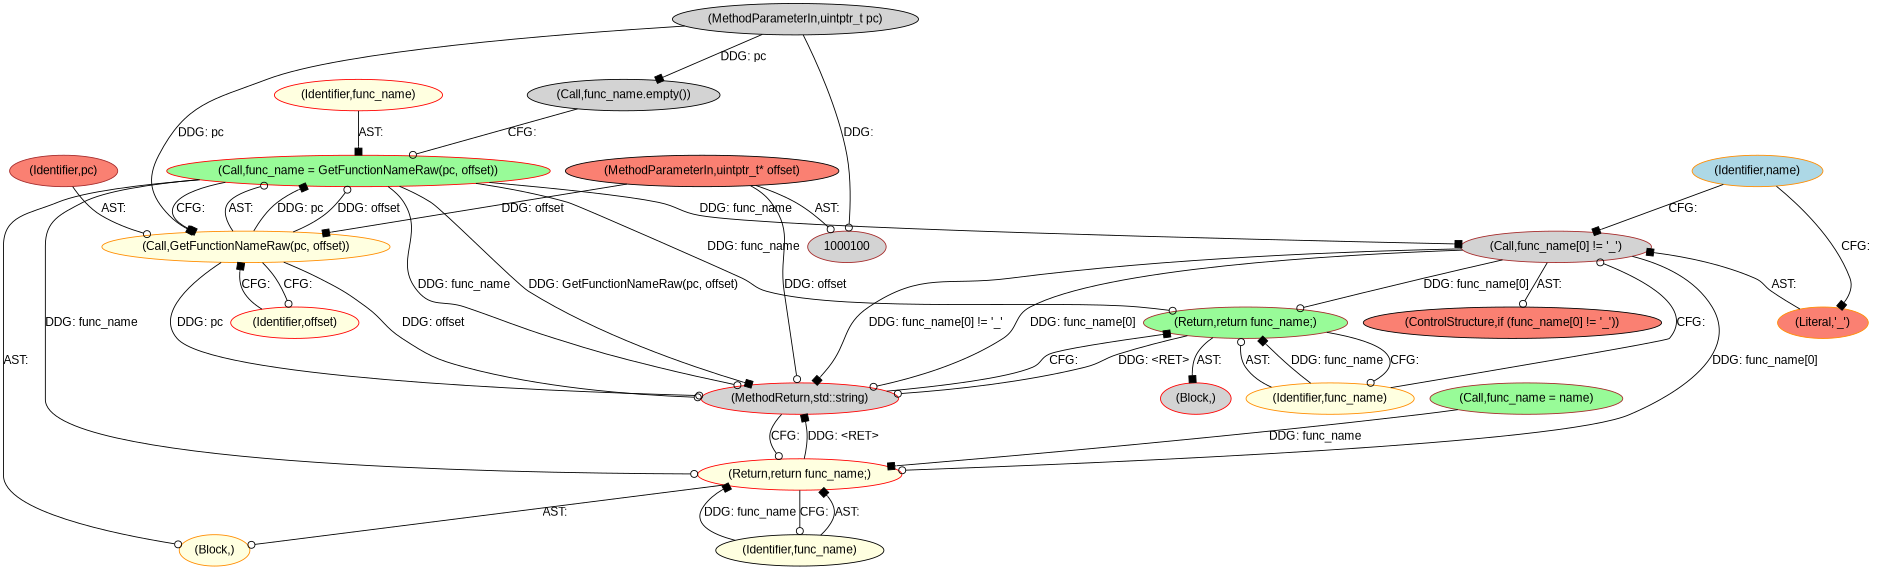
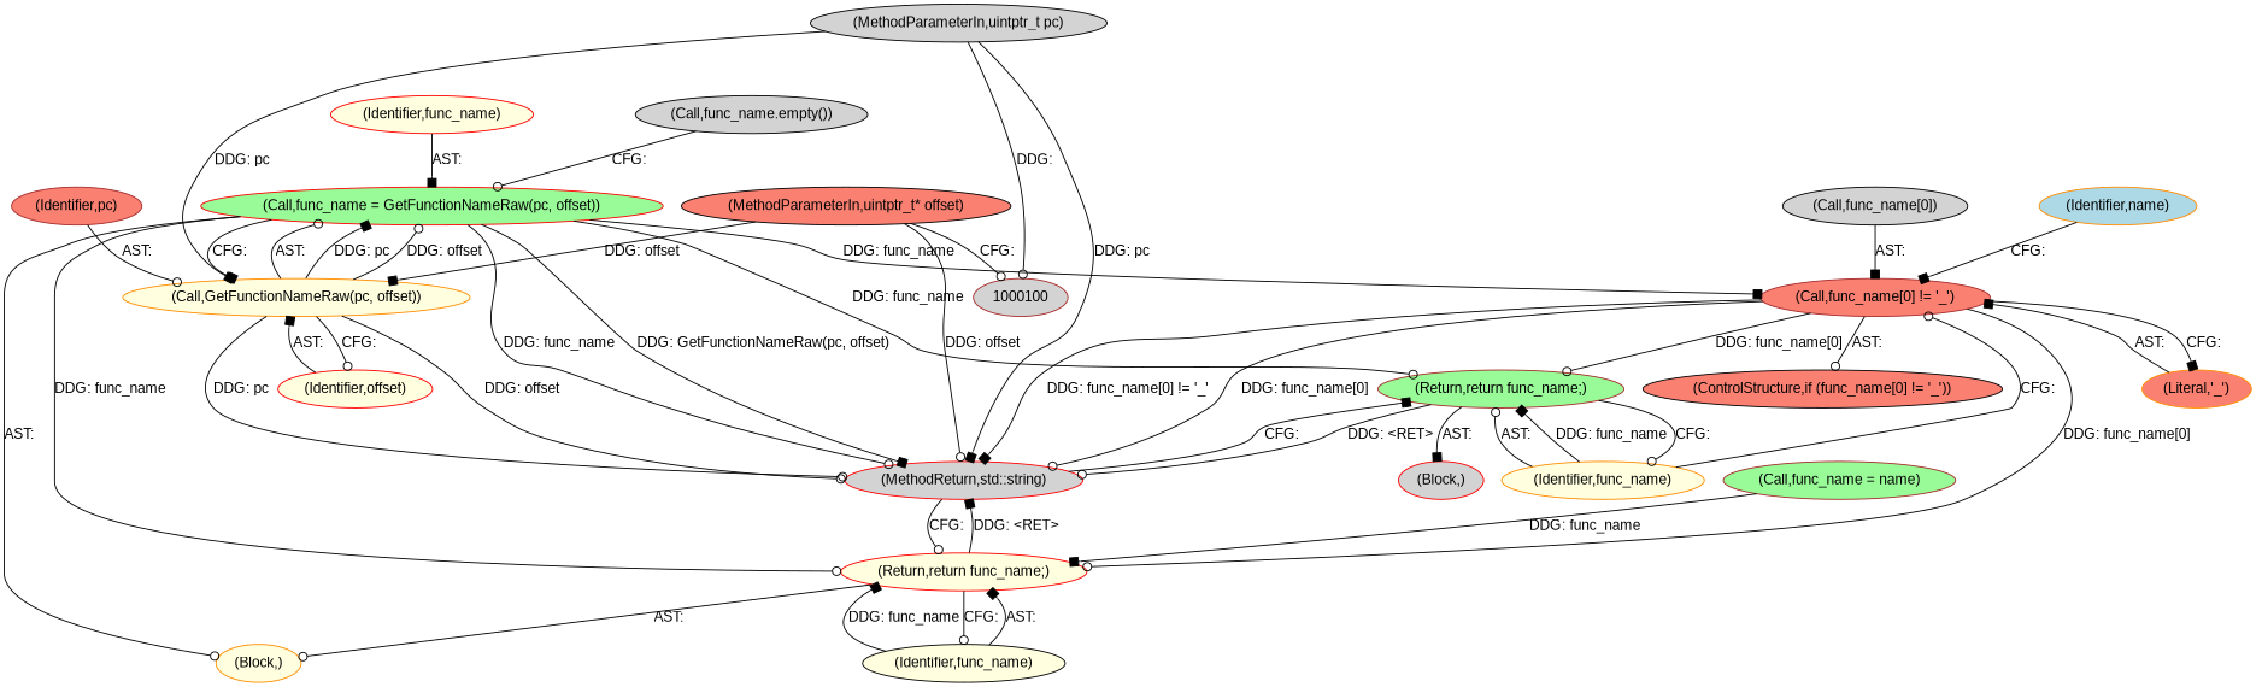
  digraph {
    fontname="Liberation Sans"
    node [color=red fillcolor=lightgrey fontname="Liberation Sans" style=filled]
    edge [arrowhead=odot fontname="Liberation Sans"]
-   n1 [color=brown label="(Call,func_name[0] != '_')"]
+   n1 [color=brown fillcolor=salmon label="(Call,func_name[0] != '_')"]
    n2 [color=brown fillcolor=palegreen label="(Return,return func_name;)"]
    n3 [fillcolor=lightyellow label="(Return,return func_name;)"]
    n4 [color=darkorange fillcolor=salmon label="(Literal,'_')"]
    n5 [color=black fillcolor=salmon label="(ControlStructure,if (func_name[0] != '_'))"]
    n6 [label="(MethodReturn,std::string)"]
    n7 [color=darkorange fillcolor=lightyellow label="(Identifier,func_name)"]
    n8 [label="(Block,)"]
    n9 [color=darkorange fillcolor=lightyellow label="(Block,)"]
    n10 [color=black fillcolor=lightyellow label="(Identifier,func_name)"]
    n11 [fillcolor=palegreen label="(Call,func_name = GetFunctionNameRaw(pc, offset))"]
    n12 [color=darkorange fillcolor=lightyellow label="(Call,GetFunctionNameRaw(pc, offset))"]
    n13 [fillcolor=lightyellow label="(Identifier,offset)"]
    n14 [color=black label="(MethodParameterIn,uintptr_t pc)"]
    1000100 [color=brown]
    n16 [color=black fillcolor=salmon label="(MethodParameterIn,uintptr_t* offset)"]
    n17 [color=darkorange fillcolor=lightblue label="(Identifier,name)"]
+   n18 [color=black label="(Call,func_name[0])"]
    n19 [color=black label="(Call,func_name.empty())"]
    n20 [color=brown fillcolor=salmon label="(Identifier,pc)"]
    n21 [color=brown fillcolor=palegreen label="(Call,func_name = name)"]
    n22 [fillcolor=lightyellow label="(Identifier,func_name)"]
    n1 -> n2 [label="DDG: func_name[0]"]
    n1 -> n3 [label="DDG: func_name[0]"]
-   n17 -> n4 [arrowhead=box label="CFG: "]
+   n1 -> n4 [arrowhead=box label="CFG: "]
    n1 -> n5 [label="AST: "]
    n1 -> n6 [arrowhead=box label="DDG: func_name[0] != '_'"]
    n1 -> n6 [label="DDG: func_name[0]"]
    n2 -> n6 [label="DDG: <RET>"]
    n2 -> n7 [label="CFG: "]
    n2 -> n8 [arrowhead=box label="AST: "]
    n3 -> n6 [arrowhead=box label="DDG: <RET>"]
    n3 -> n9 [label="AST: "]
    n3 -> n10 [label="CFG: "]
    n4 -> n1 [arrowhead=box label="AST: "]
    n6 -> n2 [arrowhead=box label="CFG: "]
    n6 -> n3 [label="CFG: "]
    n7 -> n1 [label="CFG: "]
    n7 -> n2 [label="AST: "]
    n7 -> n2 [arrowhead=box label="DDG: func_name"]
    n10 -> n3 [arrowhead=box label="AST: "]
    n10 -> n3 [arrowhead=box label="DDG: func_name"]
    n11 -> n1 [arrowhead=box label="DDG: func_name"]
    n11 -> n2 [label="DDG: func_name"]
    n11 -> n3 [label="DDG: func_name"]
    n11 -> n6 [arrowhead=box label="DDG: GetFunctionNameRaw(pc, offset)"]
    n11 -> n6 [label="DDG: func_name"]
    n11 -> n9 [label="AST: "]
    n11 -> n12 [arrowhead=box label="CFG: "]
    n12 -> n6 [label="DDG: pc"]
    n12 -> n6 [label="DDG: offset"]
    n12 -> n11 [label="AST: "]
    n12 -> n11 [arrowhead=box label="DDG: pc"]
    n12 -> n11 [label="DDG: offset"]
    n12 -> n13 [label="CFG: "]
-   n13 -> n12 [arrowhead=box label="CFG: "]
-   n14 -> n19 [arrowhead=box label="DDG: pc"]
+   n13 -> n12 [arrowhead=box label="AST: "]
+   n14 -> n6 [arrowhead=box label="DDG: pc"]
    n14 -> n12 [arrowhead=box label="DDG: pc"]
    n14 -> 1000100 [label="DDG: "]
    n16 -> n6 [label="DDG: offset"]
    n16 -> n12 [arrowhead=box label="DDG: offset"]
-   n16 -> 1000100 [label="AST: "]
+   n16 -> 1000100 [label="CFG: "]
    n17 -> n1 [arrowhead=box label="CFG: "]
+   n18 -> n1 [arrowhead=box label="AST: "]
    n19 -> n11 [label="CFG: "]
    n20 -> n12 [label="AST: "]
    n21 -> n3 [arrowhead=box label="DDG: func_name"]
    n22 -> n11 [arrowhead=box label="AST: "]
  }
